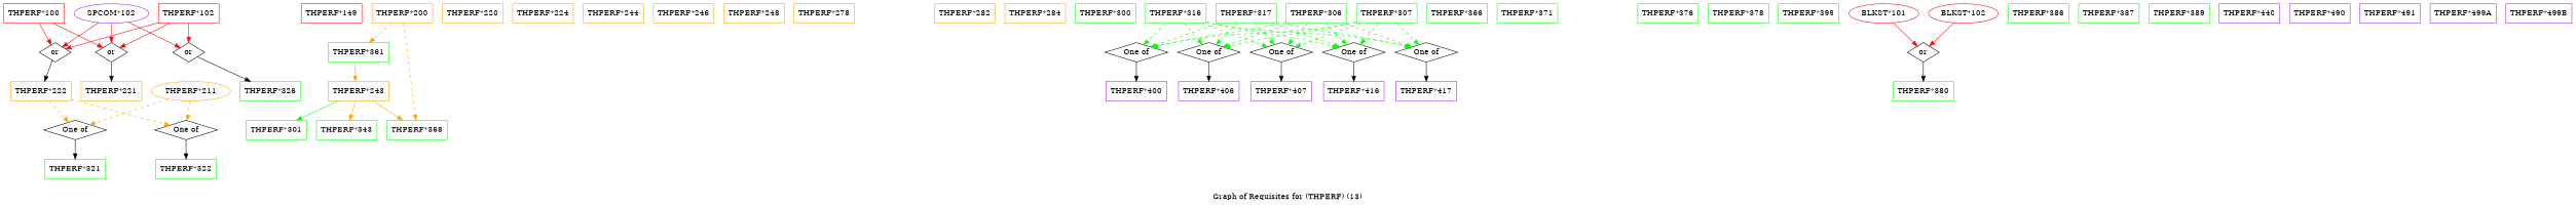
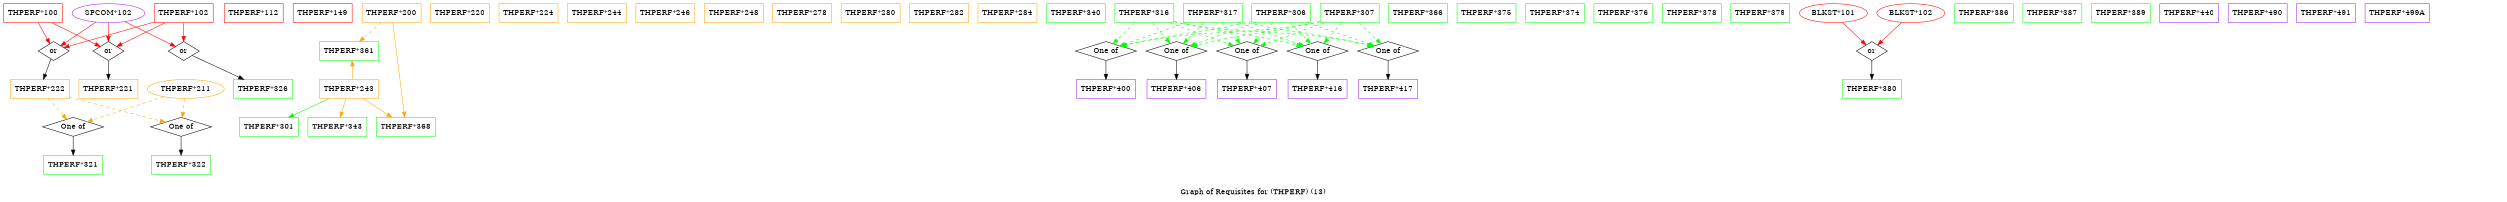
  strict digraph {
    label="Graph of Requisites for (THPERF) (13)"
    node [color=green shape=box]
    edge [color=green]
    "THPERF*100" [color=red height=0.5 width=1.5556]
    n2 [height=0.5 label=or shape=diamond width=0.81703 color=""]
    n3 [height=0.5 label=or shape=diamond width=0.81703 color=""]
    "THPERF*221" [color=orange height=0.5 width=1.5556]
    "THPERF*222" [color=orange height=0.5 width=1.5556]
    n6 [height=0.5 label="One of" shape=diamond width=1.6085 color=""]
    n7 [height=0.5 label="One of" shape=diamond width=1.6085 color=""]
    "THPERF*321" [height=0.5 width=1.5556]
    "THPERF*322" [height=0.5 width=1.5556]
    "THPERF*102" [color=red height=0.5 width=1.5556]
    n11 [height=0.5 label=or shape=diamond width=0.81703 color=""]
    "THPERF*326" [height=0.5 width=1.5556]
+   "THPERF*112" [color=red height=0.5 width=1.5556]
    "THPERF*149" [color=red height=0.5 width=1.5556]
    "THPERF*200" [color=orange height=0.5 width=1.5556]
    "THPERF*361" [height=0.5 width=1.5556]
    "THPERF*368" [height=0.5 width=1.5556]
    "THPERF*220" [color=orange height=0.5 width=1.5556]
    "SPCOM*102" [color=purple height=0.5 width=1.9137 shape=""]
    "THPERF*224" [color=orange height=0.5 width=1.5556]
    "THPERF*243" [color=orange height=0.5 width=1.5556]
    "THPERF*301" [height=0.5 width=1.5556]
    "THPERF*343" [height=0.5 width=1.5556]
    "THPERF*244" [color=orange height=0.5 width=1.5556]
    "THPERF*246" [color=orange height=0.5 width=1.5556]
    "THPERF*248" [color=orange height=0.5 width=1.5556]
    "THPERF*278" [color=orange height=0.5 width=1.5556]
+   "THPERF*280" [color=orange height=0.5 width=1.5556]
    "THPERF*282" [color=orange height=0.5 width=1.5556]
    "THPERF*284" [color=orange height=0.5 width=1.5556]
-   "THPERF*300" [height=0.5 width=1.5556]
+   "THPERF*300" [height=0.5 width=1.5556 label="THPERF*340"]
    "THPERF*306" [height=0.5 width=1.5556]
    n33 [height=0.5 label="One of" shape=diamond width=1.6085 color=""]
    n34 [height=0.5 label="One of" shape=diamond width=1.6085 color=""]
    n35 [height=0.5 label="One of" shape=diamond width=1.6085 color=""]
    n36 [height=0.5 label="One of" shape=diamond width=1.6085 color=""]
    n37 [height=0.5 label="One of" shape=diamond width=1.6085 color=""]
    "THPERF*400" [color=purple height=0.5 width=1.5556]
    "THPERF*406" [color=purple height=0.5 width=1.5556]
    "THPERF*407" [color=purple height=0.5 width=1.5556]
    "THPERF*416" [color=purple height=0.5 width=1.5556]
    "THPERF*417" [color=purple height=0.5 width=1.5556]
    "THPERF*307" [height=0.5 width=1.5556]
    "THPERF*316" [height=0.5 width=1.5556]
    "THPERF*317" [height=0.5 width=1.5556]
    "THPERF*211" [color=orange height=0.5 width=2.022 shape=""]
    "THPERF*366" [height=0.5 width=1.5556]
-   "THPERF*371" [height=0.5 width=1.5556]
+   "THPERF*371" [height=0.5 width=1.5556 label="THPERF*375"]
+   "THPERF*374" [height=0.5 width=1.5556]
    "THPERF*376" [height=0.5 width=1.5556]
    "THPERF*378" [height=0.5 width=1.5556]
-   "THPERF*379" [height=0.5 width=1.5556 label="THPERF*399"]
+   "THPERF*379" [height=0.5 width=1.5556]
    "THPERF*380" [height=0.5 width=1.5556]
    n54 [height=0.5 label=or shape=diamond width=0.81703 color=""]
    "BLKST*101" [color=red height=0.5 width=1.7873 shape=""]
    "BLKST*102" [color=red height=0.5 width=1.7873 shape=""]
    "THPERF*386" [height=0.5 width=1.5556]
    "THPERF*387" [height=0.5 width=1.5556]
    "THPERF*389" [height=0.5 width=1.5556]
    "THPERF*440" [color=purple height=0.5 width=1.5556]
    "THPERF*490" [color=purple height=0.5 width=1.5556]
    "THPERF*491" [color=purple height=0.5 width=1.5556]
    "THPERF*499A" [color=purple height=0.5 width=1.6944]
-   "THPERF*499B" [color=purple height=0.5 width=1.6944]
    "THPERF*100" -> n2 [color=red]
    "THPERF*100" -> n3 [color=red]
    n2 -> "THPERF*221" [color=""]
    n3 -> "THPERF*222" [color=""]
    "THPERF*222" -> n6 [color=orange style=dashed]
    "THPERF*222" -> n7 [color=orange style=dashed]
    n6 -> "THPERF*321" [color=""]
    n7 -> "THPERF*322" [color=""]
    "THPERF*102" -> n2 [color=red]
    "THPERF*102" -> n3 [color=red]
    "THPERF*102" -> n11 [color=red]
    n11 -> "THPERF*326" [color=""]
    "THPERF*200" -> "THPERF*361" [color=orange style=dashed]
-   "THPERF*200" -> "THPERF*368" [color=orange style=dashed]
+   "THPERF*200" -> "THPERF*368" [color=orange]
    "SPCOM*102" -> n2 [color=red]
    "SPCOM*102" -> n3 [color=red]
    "SPCOM*102" -> n11 [color=red]
-   "THPERF*361" -> "THPERF*243" [color=orange]
+   "THPERF*243" -> "THPERF*361" [color=orange]
    "THPERF*243" -> "THPERF*368" [color=orange]
    "THPERF*243" -> "THPERF*301"
    "THPERF*243" -> "THPERF*343" [color=orange]
    "THPERF*306" -> n33 [style=dashed]
    "THPERF*306" -> n34 [style=dashed]
    "THPERF*306" -> n35 [style=dashed]
    "THPERF*306" -> n36 [style=dashed]
    "THPERF*306" -> n37 [style=dashed]
    n33 -> "THPERF*400" [color=""]
    n34 -> "THPERF*406" [color=""]
    n35 -> "THPERF*407" [color=""]
    n36 -> "THPERF*416" [color=""]
    n37 -> "THPERF*417" [color=""]
    "THPERF*307" -> n33 [style=dashed]
    "THPERF*307" -> n34 [style=dashed]
    "THPERF*307" -> n35 [style=dashed]
    "THPERF*307" -> n36 [style=dashed]
    "THPERF*307" -> n37 [style=dashed]
    "THPERF*316" -> n33 [style=dashed]
    "THPERF*316" -> n34 [style=dashed]
    "THPERF*316" -> n35 [style=dashed]
    "THPERF*316" -> n36 [style=dashed]
    "THPERF*316" -> n37 [style=dashed]
    "THPERF*317" -> n33 [style=dashed]
    "THPERF*317" -> n34 [style=dashed]
    "THPERF*317" -> n35 [style=dashed]
    "THPERF*317" -> n36 [style=dashed]
    "THPERF*317" -> n37 [style=dashed]
    "THPERF*211" -> n6 [color=orange style=dashed]
    "THPERF*211" -> n7 [color=orange style=dashed]
    n54 -> "THPERF*380" [color=""]
    "BLKST*101" -> n54 [color=red]
    "BLKST*102" -> n54 [color=red]
  }
